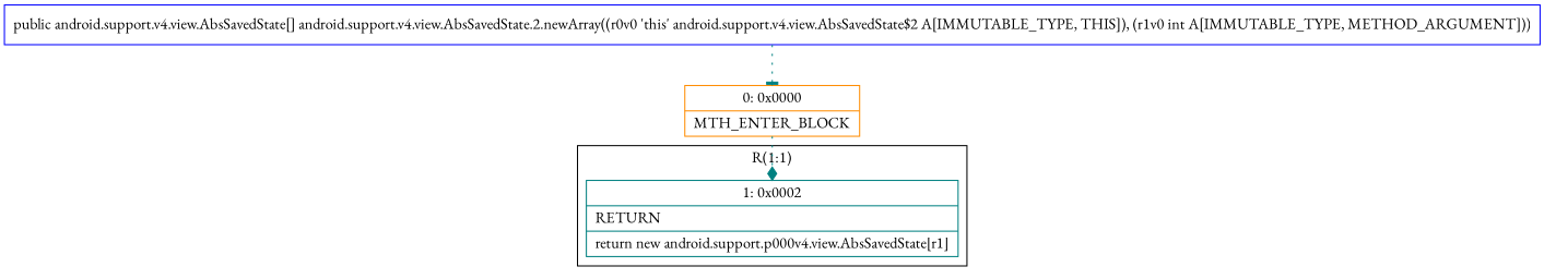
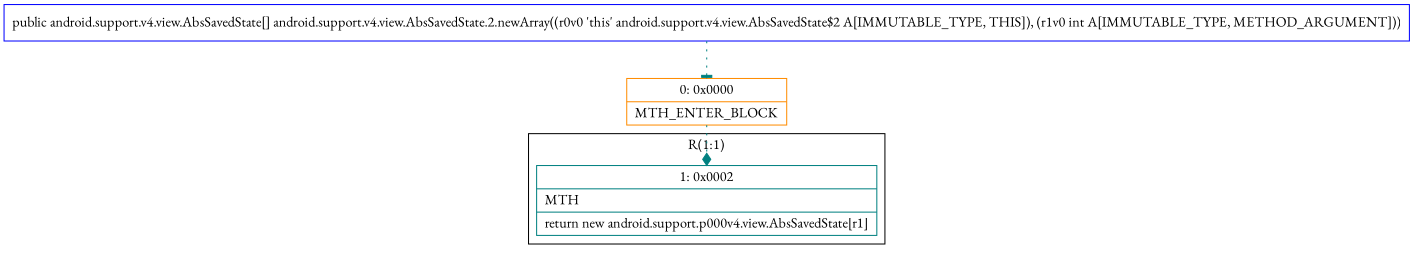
  digraph {
    fontname="EB Garamond"
    node [shape=record fontname="EB Garamond"]
    edge [color=teal style=dotted fontname="EB Garamond"]
-   n1 [color=teal label="{1\:\ 0x0002|RETURN\l|return new android.support.p000v4.view.AbsSavedState[r1]\l}"]
+   n1 [color=teal label="{1\:\ 0x0002|MTH\l|return new android.support.p000v4.view.AbsSavedState[r1]\l}"]
    n2 [color=darkorange label="{0\:\ 0x0000|MTH_ENTER_BLOCK\l}"]
    n3 [label="{public android.support.v4.view.AbsSavedState[] android.support.v4.view.AbsSavedState.2.newArray((r0v0 'this' android.support.v4.view.AbsSavedState$2 A[IMMUTABLE_TYPE, THIS]), (r1v0 int A[IMMUTABLE_TYPE, METHOD_ARGUMENT])) }" color=blue]
    subgraph cluster_1 {
      label="R(1:1)"
      n1
    }
    n2 -> n1 [arrowhead=diamond]
    n3 -> n2 [arrowhead=tee]
  }
